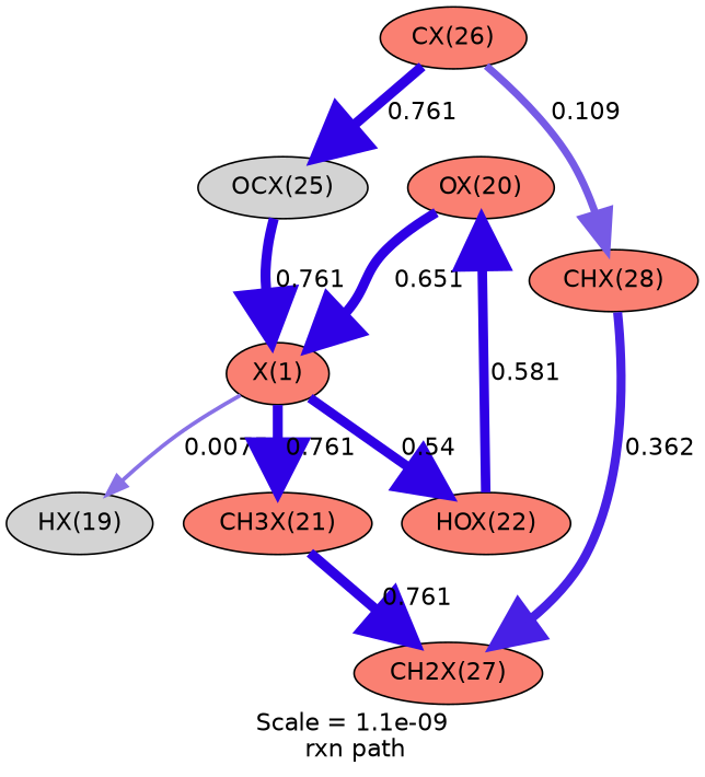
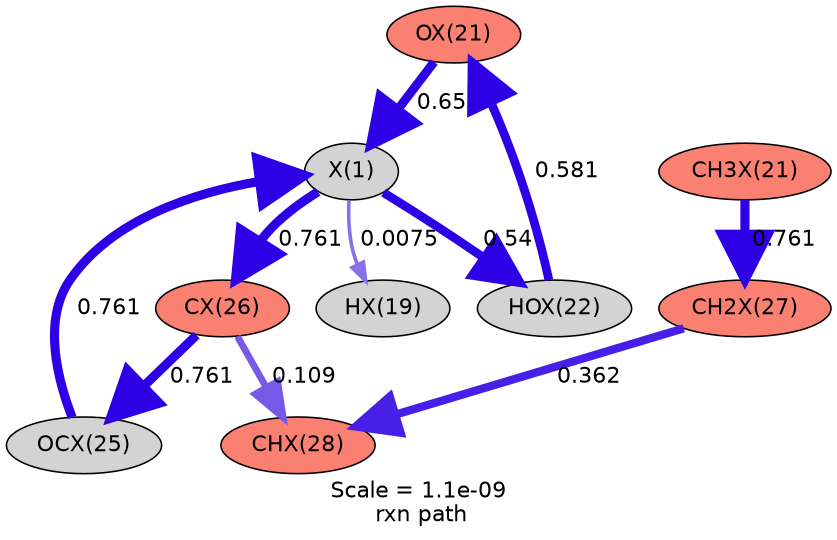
  digraph {
    fontname=Helvetica
    label="Scale = 1.1e-09\l rxn path"
    node [fillcolor=salmon fontname=Helvetica style=filled]
    edge [arrowsize=2.9 color="0.7, 1.26, 0.9" fontname=Helvetica style="setlinewidth(5.79)"]
-   n1 [label="OX(20)"]
-   n2 [label="X(1)"]
+   n1 [label="OX(21)"]
+   n2 [fillcolor=lightgrey label="X(1)"]
    n3 [fillcolor=lightgrey label="HX(19)"]
-   n4 [label="HOX(22)"]
+   n4 [fillcolor=lightgrey label="HOX(22)"]
    n5 [label="CH3X(21)"]
    n6 [label="CH2X(27)"]
    n7 [fillcolor=lightgrey label="OCX(25)"]
    n8 [label="CX(26)"]
    n9 [label="CHX(28)"]
    n1 -> n2 [arrowsize=2.84 color="0.7, 1.15, 0.9" label=" 0.651" style="setlinewidth(5.68)"]
    n2 -> n3 [arrowsize=1.15 color="0.7, 0.508, 0.9" label=" 0.0075" style="setlinewidth(2.31)"]
    n2 -> n4 [arrowsize=2.77 color="0.7, 1.04, 0.9" label=" 0.54" style="setlinewidth(5.54)"]
-   n2 -> n5 [label=" 0.761"]
+   n2 -> n8 [label=" 0.761"]
    n4 -> n1 [arrowsize=2.77 color="0.7, 1.04, 0.9" label=" 0.581" style="setlinewidth(5.54)"]
    n5 -> n6 [label=" 0.761"]
    n7 -> n2 [label=" 0.761"]
    n8 -> n7 [label=" 0.761"]
    n8 -> n9 [arrowsize=2.16 color="0.7, 0.609, 0.9" label=" 0.109" style="setlinewidth(4.33)"]
-   n9 -> n6 [arrowsize=2.62 color="0.7, 0.862, 0.9" label=" 0.362" style="setlinewidth(5.23)"]
+   n6 -> n9 [arrowsize=2.62 color="0.7, 0.862, 0.9" label=" 0.362" style="setlinewidth(5.23)"]
  }
